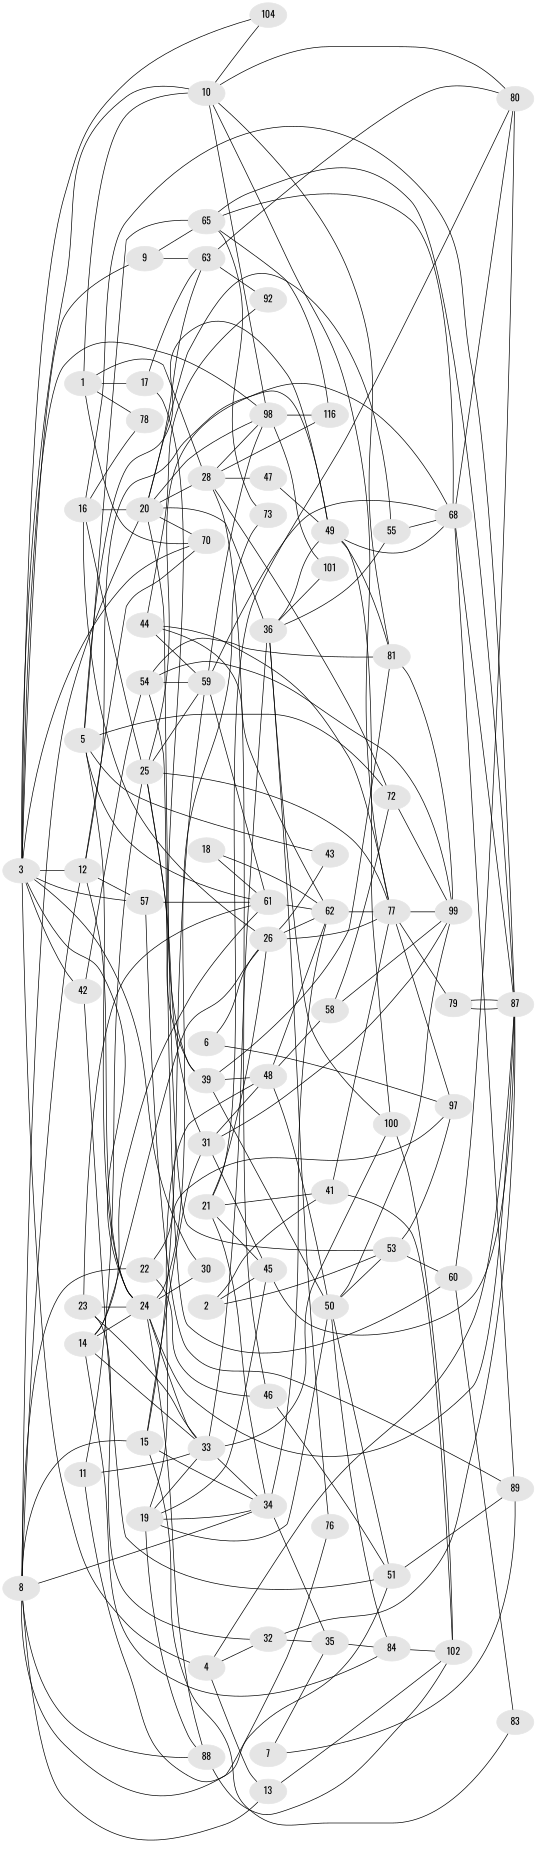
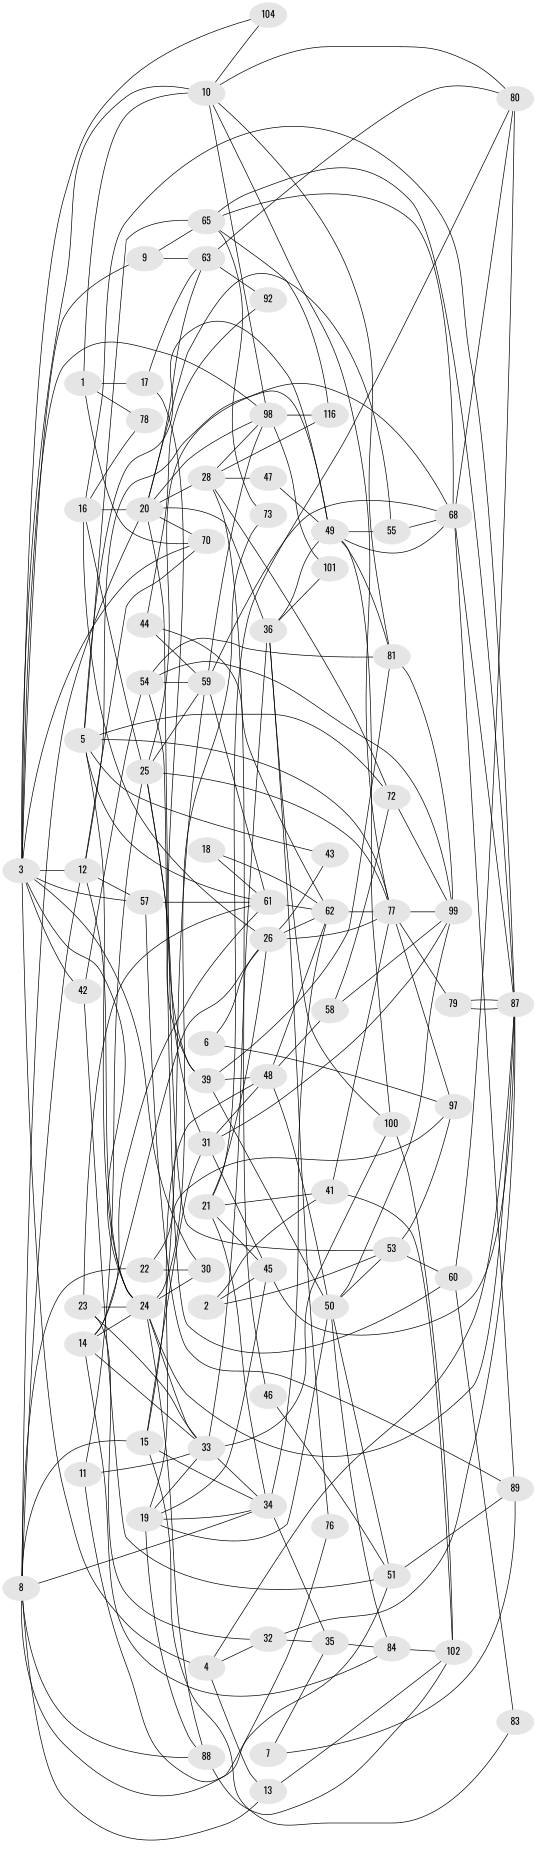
  graph {
    fontname=Oswald
    rankdir=LR
    node [color=gray90 fontname=Oswald style=filled]
    edge [fontname=Oswald]
    10 [super="+112"]
    98
    104
    77 [super="+109"]
    80
    81 [super="+114"]
    1
    17
    28
    70
    78
    63 [super="+75"]
    39
    72 [super="+115"]
    46
    47 [super="+90"]
    116
    2 [super="+67"]
    45 [super="+64"]
    53
    n21 [label=41]
    87 [super="+103"]
    97
    60 [super="+86"]
    102
    3 [super="+52"]
    4 [super="+110"]
    9
    12 [super="+93"]
    24 [super="+38"]
    30
    42
    57
    13
    32
    65 [super="+95"]
    49 [super="+82"]
    88
    33 [super="+105"]
    73
    51 [super="+108"]
    54 [super="+56"]
    61 [super="+111"]
    89
    101
    35 [super="+96"]
    5
    43
    68 [super="+106"]
    100
    62 [super="+107"]
    99 [super="+113"]
    6
    26
    84
    7
    8 [super="+94"]
    15 [super="+29"]
    20 [super="+74"]
    22
    34 [super="+41"]
    76
    31
    59 [super="+69"]
    83
    36 [super="+85"]
    55
    92
    79
    25 [super="+37"]
    11
    14
    48
    16 [super="+91"]
    50 [super="+66"]
    18 [super="+40"]
    19 [super="+117"]
    58
    21 [super="+27"]
    23
    44
    10 -- 98
    10 -- 104
    10 -- 77
    10 -- 80
    10 -- 81
    98 -- 116
    98 -- 101
    77 -- 97
    77 -- 99
    77 -- 79
    81 -- 99
    1 -- 10
    1 -- 17
-   1 -- 28
    1 -- 70
    1 -- 78
    17 -- 63
    17 -- 39
    28 -- 98
    28 -- 72
    28 -- 46
    28 -- 47 [weight=2]
    28 -- 116
    63 -- 80
    63 -- 92
    39 -- 81
    39 -- 48
    39 -- 50
    72 -- 99
    46 -- 51
    47 -- 49
    2 -- 45
    2 -- 53
    2 -- n21
    45 -- 87
    53 -- 97
    53 -- 60
    n21 -- 77
    n21 -- 102
    60 -- 80
    60 -- 83
    3 -- 10
    3 -- 98
    3 -- 104
    3 -- 70
    3 -- 4
    3 -- 9
    3 -- 12
    3 -- 24
    3 -- 30
    3 -- 42
    3 -- 57
    4 -- 87
    4 -- 13
    4 -- 32
    9 -- 63
    9 -- 65
    12 -- 70
    12 -- 24
    12 -- 57
    12 -- 49
    24 -- 87
    24 -- 30
    24 -- 88
    24 -- 33
    24 -- 73
    42 -- 51
    42 -- 54
    57 -- 61
    57 -- 89
    13 -- 102
    32 -- 87
    32 -- 35
    65 -- 116
    65 -- 87
    65 -- 73
    65 -- 68
    49 -- 81
    49 -- 68
    49 -- 100
    88 -- 102
    33 -- 100
    33 -- 34
    33 -- 36
    51 -- 89
    54 -- 81
    54 -- 60
    54 -- 99
    54 -- 59
    61 -- 62
    35 -- 84
    5 -- 72
    5 -- 24
    5 -- 65
    5 -- 49
    5 -- 61
    5 -- 43
    68 -- 80
    68 -- 87
    68 -- 89
    100 -- 102
    62 -- 77
    6 -- 97
    6 -- 26
    26 -- 77
    26 -- 43
    26 -- 62
    84 -- 102
    7 -- 89
    7 -- 35
    8 -- 12
    8 -- 13
    8 -- 88
    8 -- 15
    8 -- 20
    8 -- 22
    8 -- 34
    8 -- 76
    15 -- 34
    15 -- 31
    15 -- 59
    15 -- 83
    20 -- 98
    20 -- 28
    20 -- 70
    20 -- 63
    20 -- 53
    20 -- 36
    20 -- 55
-   22 -- 46
+   22 -- 30
    22 -- 97
    34 -- 35
    34 -- 62
    31 -- 45
    31 -- 99
    31 -- 48
    59 -- 98
    59 -- 61
    59 -- 68
    36 -- 49
    36 -- 101
    36 -- 100
    36 -- 76
-   36 -- 55
+   49 -- 55
    55 -- 68
    79 -- 87
    79 -- 87
    25 -- 77
    25 -- 39
    25 -- 68
    25 -- 31
    25 -- 59
    11 -- 33
    11 -- 51
    11 -- 25
    14 -- 24
    14 -- 33
    14 -- 61
    14 -- 26
    14 -- 84
    48 -- 62
    48 -- 50
    48 -- 58
    16 -- 78
    16 -- 87
    16 -- 26
    16 -- 20
    16 -- 25
    50 -- 53
    50 -- 51
    50 -- 99
    50 -- 84
    18 -- 61
    18 -- 62
    19 -- 45
    19 -- 88
    19 -- 33
    19 -- 34
    19 -- 48
    19 -- 50
    58 -- 72
    58 -- 99
    21 -- 80
    21 -- 45
    21 -- n21
    21 -- 26
    21 -- 34
    23 -- 24
    23 -- 32
    23 -- 33
    23 -- 61
-   44 -- 77
+   5 -- 77
    44 -- 62
    44 -- 59
    44 -- 92
  }
